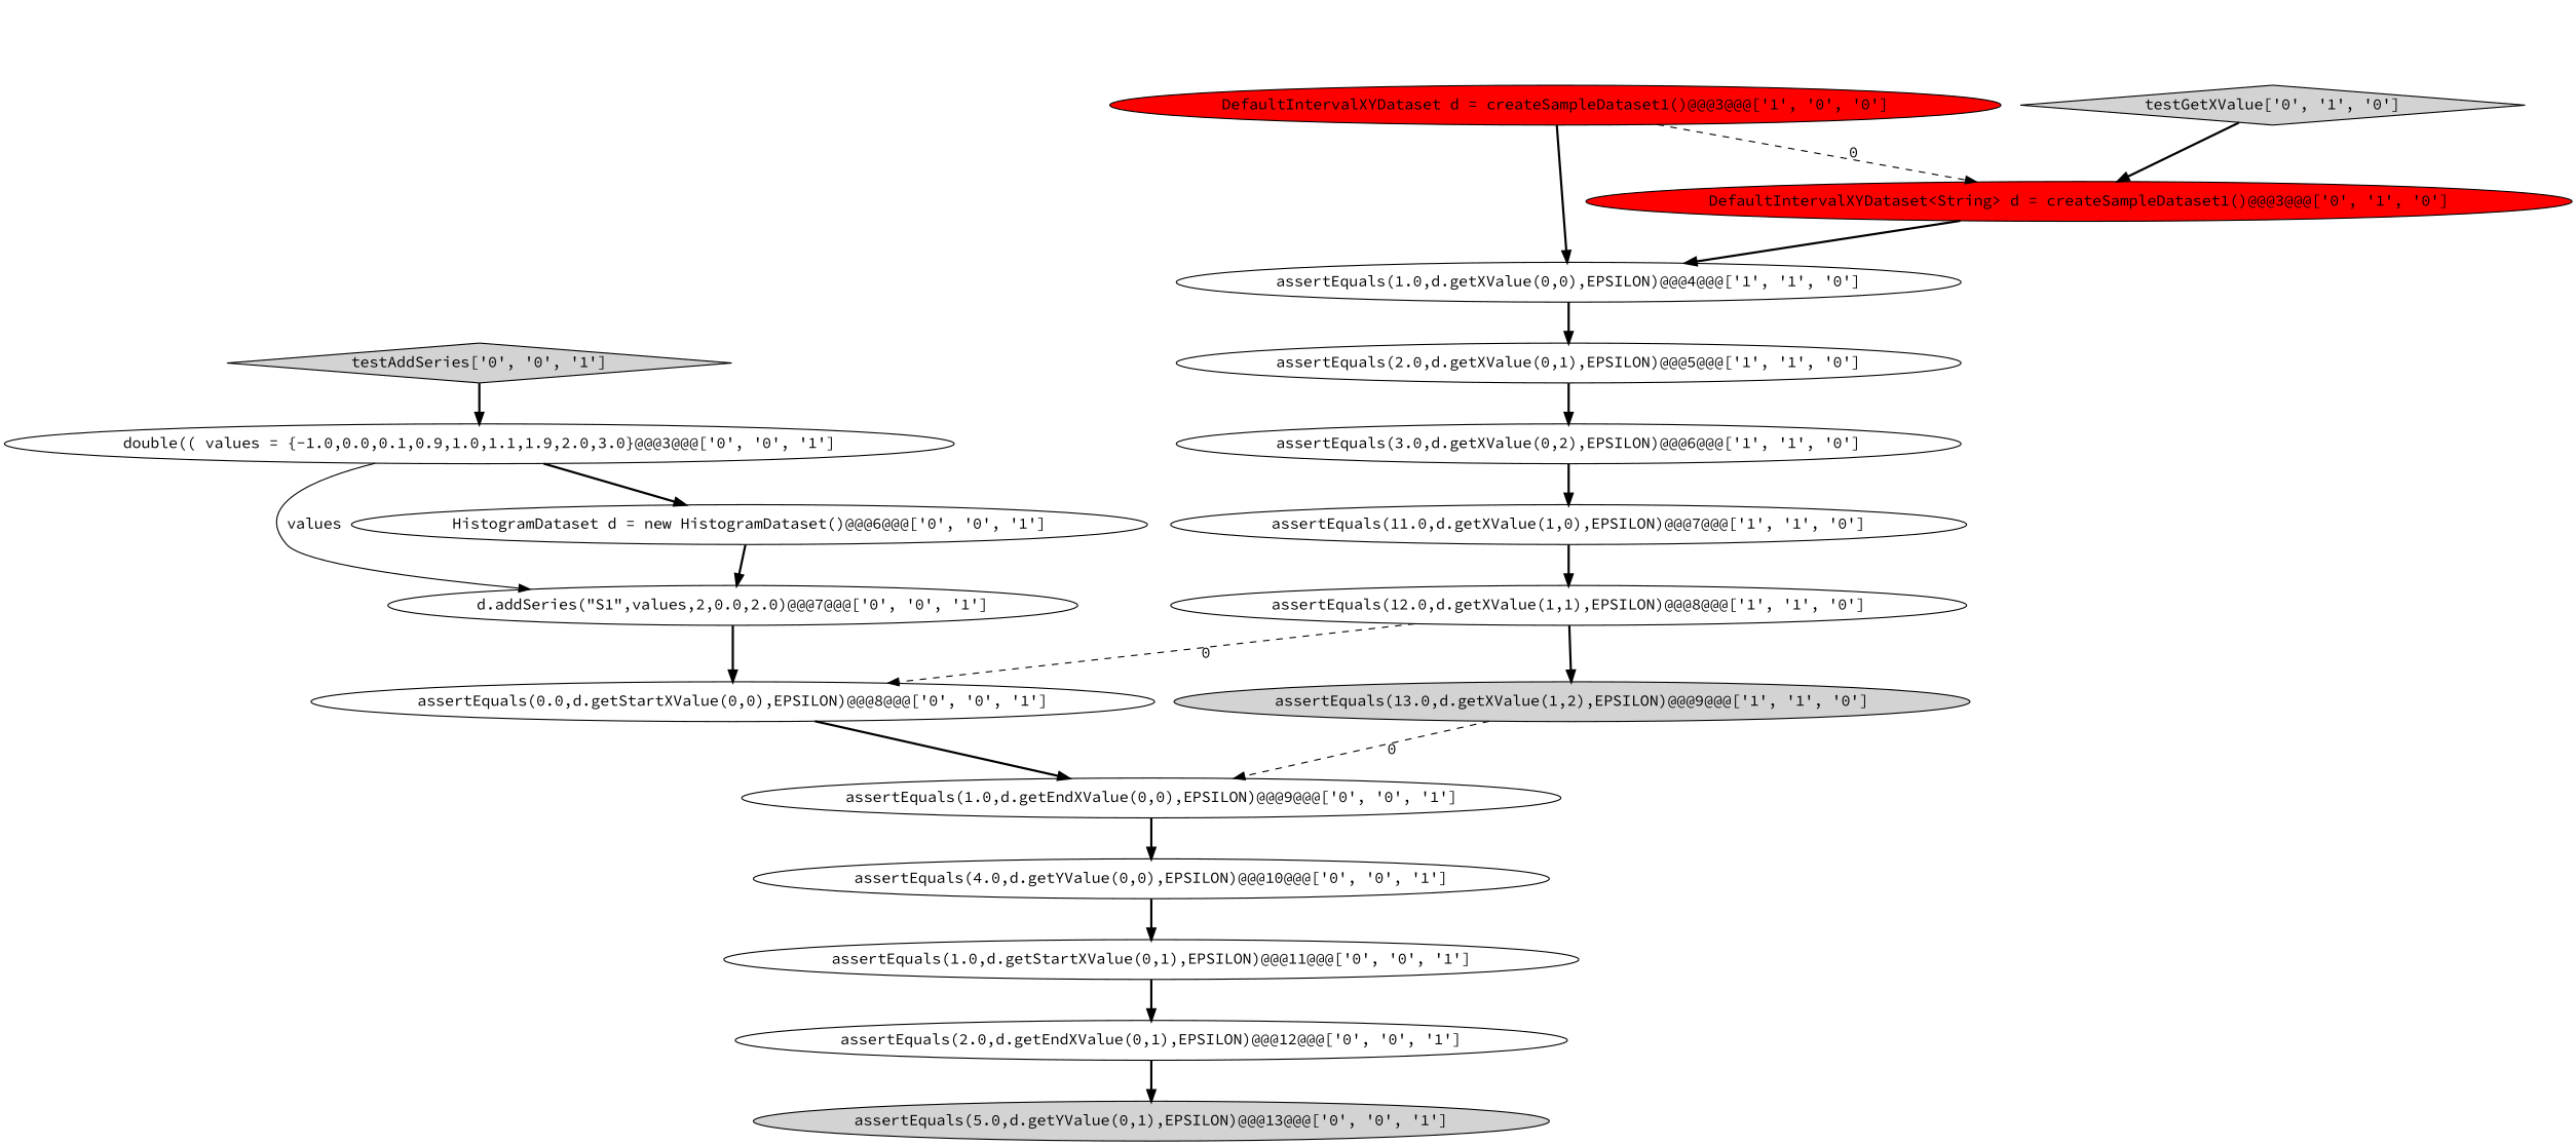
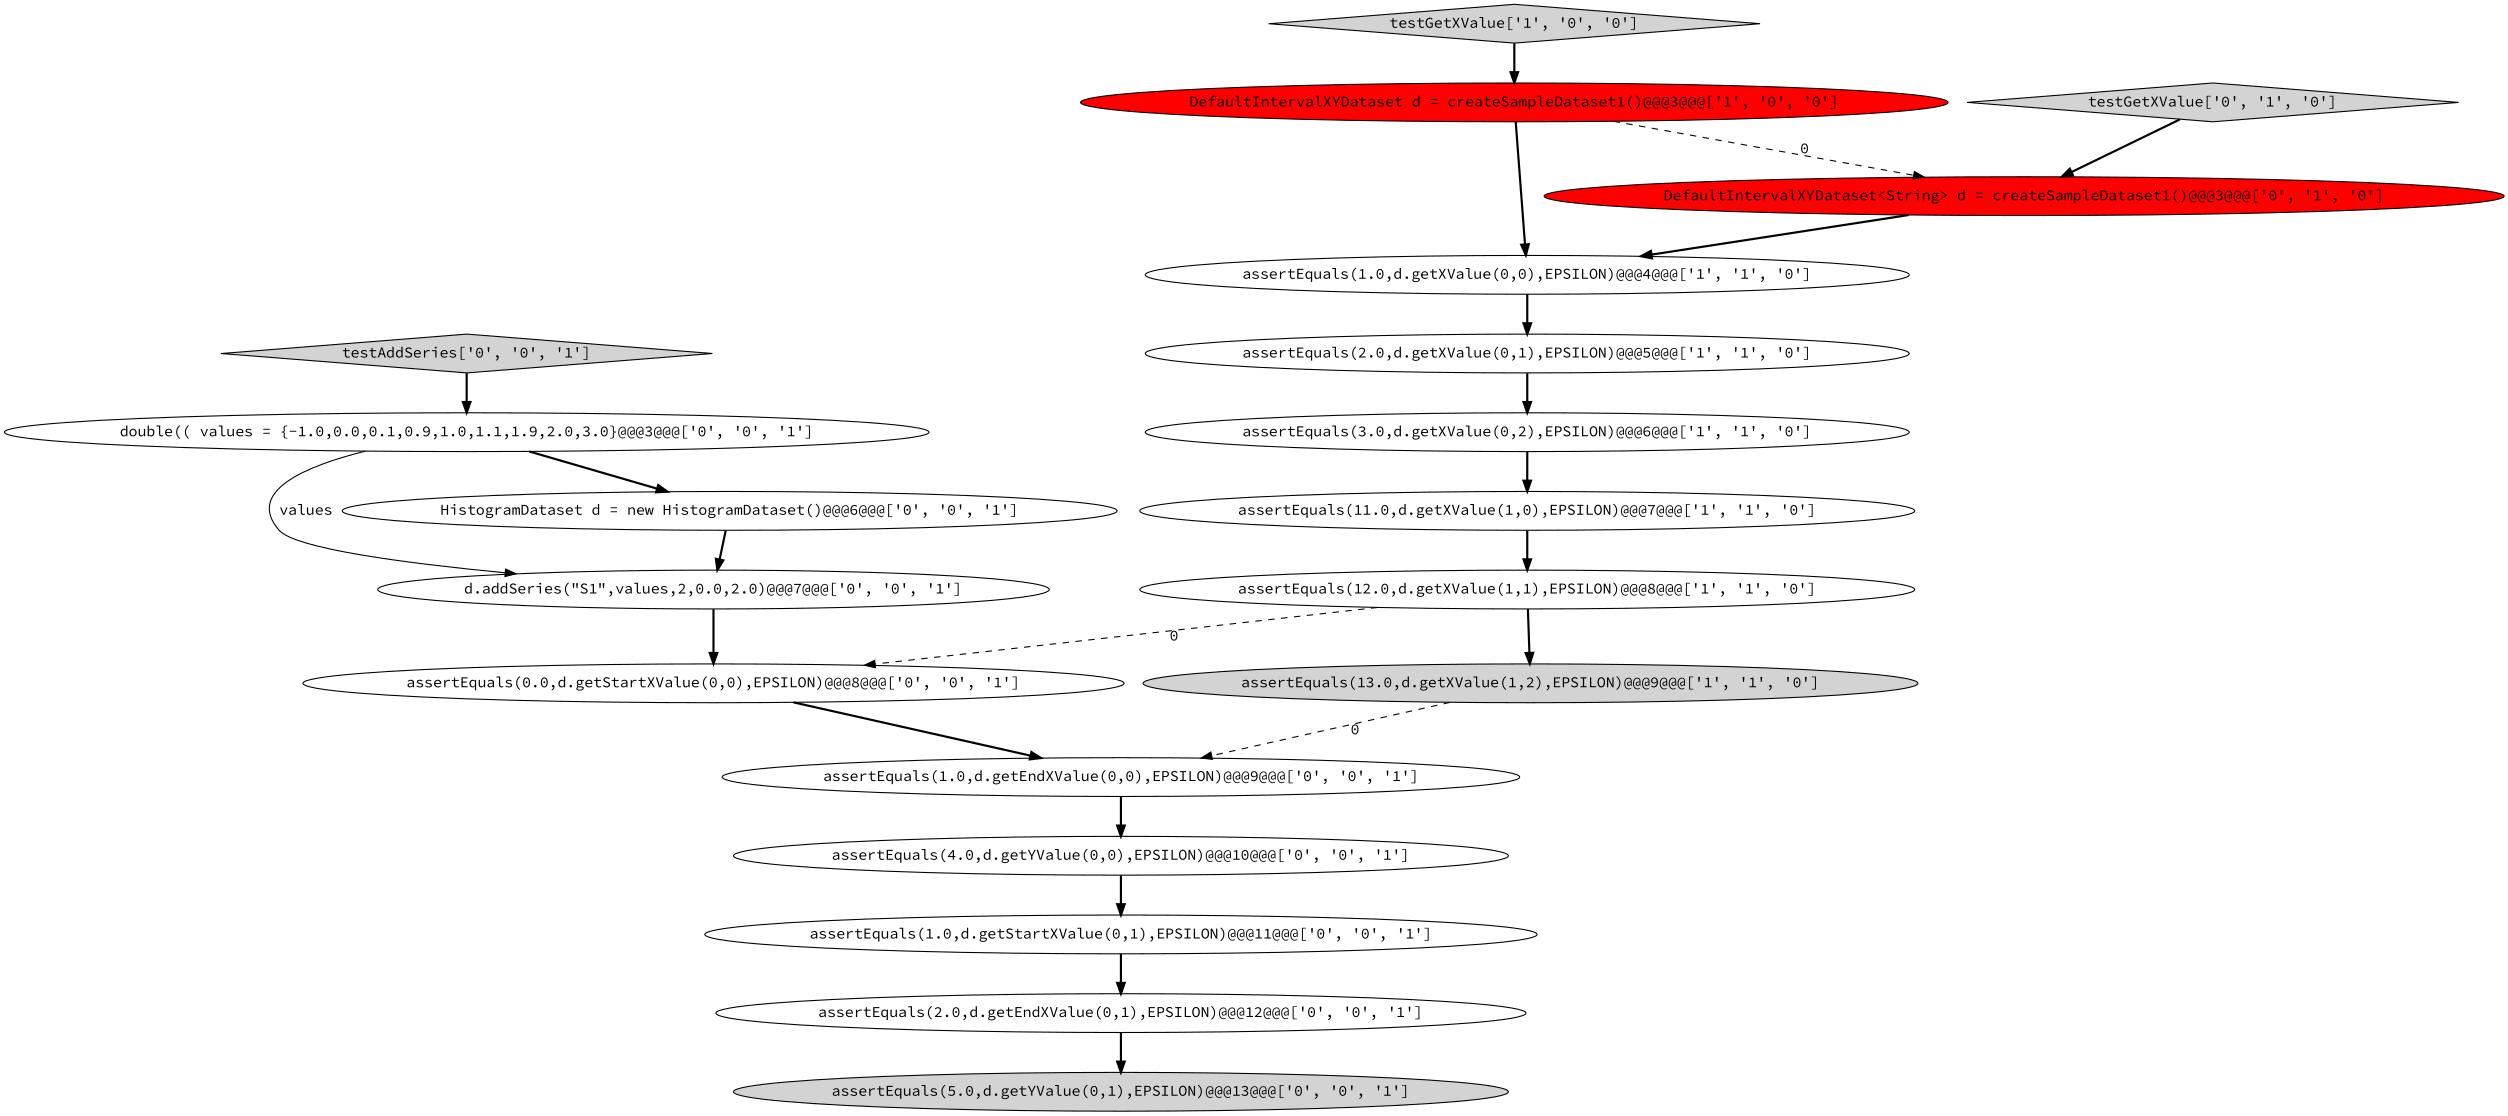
  digraph {
    fontname="Source Code Pro"
    node [fillcolor=white shape=ellipse style=filled fontname="Source Code Pro"]
    edge [style=bold fontname="Source Code Pro"]
    n1 [label="assertEquals(1.0,d.getXValue(0,0),EPSILON)@@@4@@@['1', '1', '0']"]
    n2 [label="assertEquals(2.0,d.getXValue(0,1),EPSILON)@@@5@@@['1', '1', '0']"]
    n3 [label="assertEquals(1.0,d.getEndXValue(0,0),EPSILON)@@@9@@@['0', '0', '1']"]
    n4 [label="assertEquals(4.0,d.getYValue(0,0),EPSILON)@@@10@@@['0', '0', '1']"]
    n5 [fillcolor=lightgray label="assertEquals(5.0,d.getYValue(0,1),EPSILON)@@@13@@@['0', '0', '1']"]
    n6 [fillcolor=red label="DefaultIntervalXYDataset<String> d = createSampleDataset1()@@@3@@@['0', '1', '0']"]
    n7 [label="double(( values = {-1.0,0.0,0.1,0.9,1.0,1.1,1.9,2.0,3.0}@@@3@@@['0', '0', '1']"]
    n8 [label="d.addSeries(\"S1\",values,2,0.0,2.0)@@@7@@@['0', '0', '1']"]
    n9 [label="HistogramDataset d = new HistogramDataset()@@@6@@@['0', '0', '1']"]
    n10 [label="assertEquals(0.0,d.getStartXValue(0,0),EPSILON)@@@8@@@['0', '0', '1']"]
    n11 [fillcolor=lightgray label="assertEquals(13.0,d.getXValue(1,2),EPSILON)@@@9@@@['1', '1', '0']"]
    n12 [fillcolor=lightgray label="testAddSeries['0', '0', '1']" shape=diamond]
    n13 [label="assertEquals(11.0,d.getXValue(1,0),EPSILON)@@@7@@@['1', '1', '0']"]
    n14 [label="assertEquals(12.0,d.getXValue(1,1),EPSILON)@@@8@@@['1', '1', '0']"]
    n15 [fillcolor=red label="DefaultIntervalXYDataset d = createSampleDataset1()@@@3@@@['1', '0', '0']"]
+   n16 [fillcolor=lightgray label="testGetXValue['1', '0', '0']" shape=diamond]
    n17 [fillcolor=lightgray label="testGetXValue['0', '1', '0']" shape=diamond]
    n18 [label="assertEquals(3.0,d.getXValue(0,2),EPSILON)@@@6@@@['1', '1', '0']"]
    n19 [label="assertEquals(1.0,d.getStartXValue(0,1),EPSILON)@@@11@@@['0', '0', '1']"]
    n20 [label="assertEquals(2.0,d.getEndXValue(0,1),EPSILON)@@@12@@@['0', '0', '1']"]
    n1 -> n2
    n2 -> n18
    n3 -> n4
    n4 -> n19
    n6 -> n1
    n7 -> n8 [label=values style=solid]
    n7 -> n9
    n8 -> n10
    n9 -> n8
    n10 -> n3
    n11 -> n3 [label=0 style=dashed]
    n12 -> n7
    n13 -> n14
    n14 -> n10 [label=0 style=dashed]
    n14 -> n11
    n15 -> n1
    n15 -> n6 [label=0 style=dashed]
+   n16 -> n15
    n17 -> n6
    n18 -> n13
    n19 -> n20
    n20 -> n5
  }
